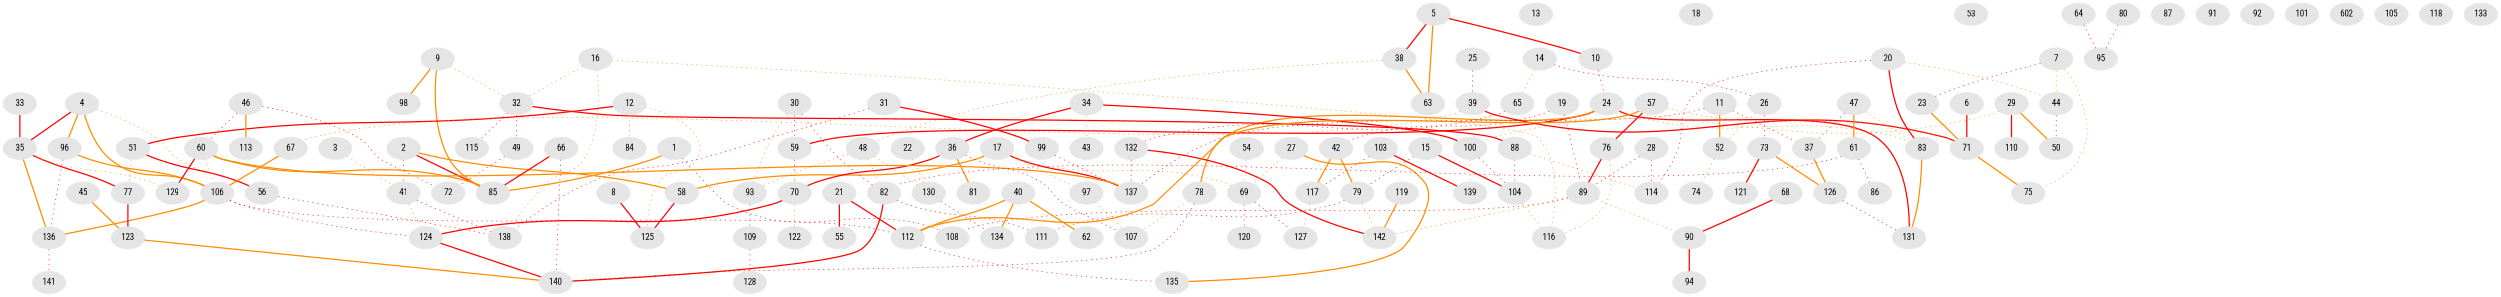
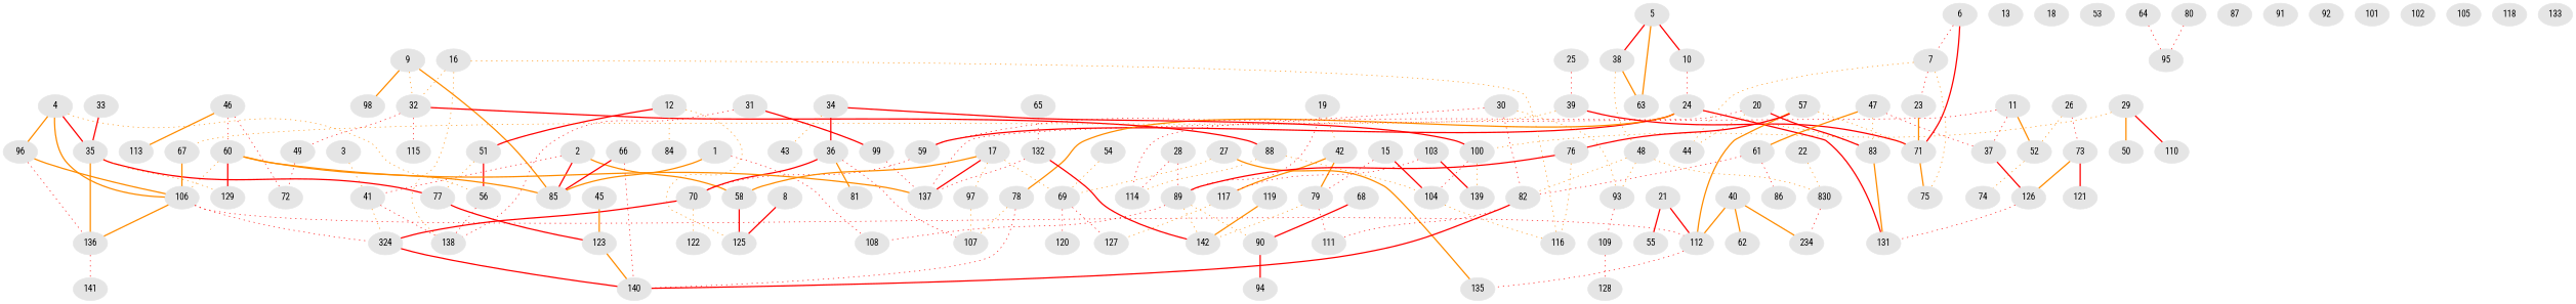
  graph {
    fontname="Roboto Condensed"
    node [color=gray90 fontname="Roboto Condensed" style=filled]
    edge [color=red fontname="Roboto Condensed" style=dotted]
    1
    85
    108
    2
    41
    58
    138
-   124
+   124 [label=324]
    125
    3
    4
    35
    56
    96
    106
    77
    129
    136
    112
    5
    10
    38
    63
    24
    48
    6
    7
    71
    23
    44
    75
    50
    8
    9
    32
    98
    49
    88
    115
    83
    59
    78
    131
    11
    37
    52
    137
    126
    74
    12
    51
    84
    13
-   14
    26
    65
    73
    132
    15
    79
    104
    142
    111
    116
    16
    17
    69
    97
    120
    127
    107
    18
    19
    42
    89
    117
    90
    20
    114
    21
    55
    135
    22
-   130
-   134
+   130 [label=830]
+   134 [label=234]
    70
    140
    25
    39
    67
    121
    27
    28
    29
    100
    110
    139
    30
    82
    93
    109
    31
    99
    72
    33
    34
    36
    43
    81
    123
    141
    122
    40
    62
    45
    46
    60
    113
    47
    61
    86
    53
    54
    57
    76
    64
    95
    66
    68
    94
    80
    87
    91
    92
    128
    101
-   102 [label=602]
+   102
    103
    105
    118
    119
    133
    1 -- 85 [color=darkorange style=bold]
    1 -- 108
    2 -- 85 [style=bold]
    2 -- 41
    2 -- 58 [color=darkorange style=bold]
    41 -- 138
    41 -- 124 [color=darkorange]
    58 -- 125 [style=bold]
    124 -- 140 [style=bold]
    3 -- 41 [color=darkorange]
    4 -- 35 [style=bold]
    4 -- 56 [color=darkorange]
    4 -- 96 [color=darkorange style=bold]
    4 -- 106 [color=darkorange style=bold]
    35 -- 77 [style=bold]
    35 -- 129 [color=darkorange]
    35 -- 136 [color=darkorange style=bold]
    56 -- 138
    96 -- 106 [color=darkorange style=bold]
    96 -- 136
    106 -- 124
    106 -- 136 [color=darkorange style=bold]
    106 -- 112
    77 -- 123 [style=bold]
    136 -- 141
    112 -- 135
    5 -- 10 [style=bold]
    5 -- 38 [style=bold]
    5 -- 63 [color=darkorange style=bold]
    10 -- 24
    38 -- 63 [color=darkorange style=bold]
    38 -- 48 [color=darkorange]
    24 -- 83 [color=darkorange]
    24 -- 59 [style=bold]
    24 -- 78 [color=darkorange style=bold]
    24 -- 131 [style=bold]
    48 -- 130 [color=darkorange]
    48 -- 82 [color=darkorange]
    48 -- 93 [color=darkorange]
+   6 -- 7
    6 -- 71 [style=bold]
    7 -- 23
    7 -- 44 [color=darkorange]
    7 -- 75 [color=darkorange]
    71 -- 75 [color=darkorange style=bold]
    23 -- 71 [color=darkorange style=bold]
-   44 -- 50
    8 -- 125 [style=bold]
    9 -- 85 [color=darkorange style=bold]
    9 -- 32 [color=darkorange]
    9 -- 98 [color=darkorange style=bold]
    32 -- 49
    32 -- 88 [style=bold]
    32 -- 115
    49 -- 72
-   88 -- 104
+   88 -- 104 [color=darkorange]
    88 -- 114 [color=darkorange]
    83 -- 131 [color=darkorange style=bold]
    59 -- 70
    78 -- 107 [color=darkorange]
    78 -- 140
    11 -- 37
    11 -- 52 [color=darkorange style=bold]
    11 -- 137
-   37 -- 126 [color=darkorange style=bold]
+   37 -- 126 [style=bold]
    52 -- 74 [color=darkorange]
    126 -- 131
    12 -- 125 [color=darkorange]
    12 -- 51 [style=bold]
    12 -- 84 [color=darkorange]
    51 -- 56 [style=bold]
    51 -- 77 [color=darkorange]
-   14 -- 26
-   14 -- 65 [color=darkorange]
    26 -- 52 [color=darkorange]
    26 -- 73
    65 -- 132
    73 -- 126 [color=darkorange style=bold]
    73 -- 121 [style=bold]
    132 -- 137
    132 -- 142 [style=bold]
    15 -- 79
    15 -- 104 [style=bold]
    79 -- 142 [color=darkorange]
    79 -- 111
    104 -- 116 [color=darkorange]
    16 -- 138 [color=darkorange]
    16 -- 32 [color=darkorange]
    16 -- 116 [color=darkorange]
    17 -- 58 [color=darkorange style=bold]
    17 -- 137 [style=bold]
    17 -- 69 [color=darkorange]
    17 -- 97 [color=darkorange]
    69 -- 120
    69 -- 127
    97 -- 107 [color=darkorange]
-   19 -- 42
+   19 -- 42 [color=darkorange]
    19 -- 89
    42 -- 79 [color=darkorange style=bold]
    42 -- 117 [color=darkorange style=bold]
    89 -- 108
    89 -- 142 [color=darkorange]
    89 -- 90 [color=darkorange]
    117 -- 127 [color=darkorange]
    90 -- 94 [style=bold]
    20 -- 44 [color=darkorange]
    20 -- 83 [style=bold]
    20 -- 114
    21 -- 112 [style=bold]
    21 -- 55 [style=bold]
    22 -- 130 [color=darkorange]
    130 -- 134
    70 -- 124 [style=bold]
    70 -- 122 [color=darkorange]
    25 -- 39
    39 -- 71 [style=bold]
    39 -- 67 [color=darkorange]
    67 -- 106 [color=darkorange style=bold]
    27 -- 69 [color=darkorange]
    27 -- 135 [color=darkorange style=bold]
    28 -- 89
    28 -- 114
    29 -- 50 [color=darkorange style=bold]
    29 -- 100 [color=darkorange]
    29 -- 110 [style=bold]
    100 -- 104
    100 -- 139 [color=darkorange]
    30 -- 59
    30 -- 82
    30 -- 93 [color=darkorange]
    82 -- 111
    82 -- 140 [style=bold]
    93 -- 109
    109 -- 128
    31 -- 138
    31 -- 99 [style=bold]
    99 -- 137
    33 -- 35 [style=bold]
    34 -- 100 [style=bold]
    34 -- 36 [style=bold]
    34 -- 43 [color=darkorange]
    36 -- 107
    36 -- 70 [style=bold]
    36 -- 81 [color=darkorange style=bold]
    123 -- 140 [color=darkorange style=bold]
    40 -- 112 [color=darkorange style=bold]
    40 -- 134 [color=darkorange style=bold]
    40 -- 62 [color=darkorange style=bold]
    45 -- 123 [color=darkorange style=bold]
    46 -- 72
    46 -- 60
    46 -- 113 [color=darkorange style=bold]
    60 -- 85 [color=darkorange style=bold]
    60 -- 106 [color=darkorange]
    60 -- 129 [style=bold]
    60 -- 137 [color=darkorange style=bold]
    47 -- 83 [color=darkorange]
    47 -- 37
    47 -- 61 [color=darkorange style=bold]
    61 -- 82
    61 -- 86
    54 -- 69 [color=darkorange]
    57 -- 112 [color=darkorange style=bold]
    57 -- 71 [color=darkorange]
    57 -- 76 [style=bold]
    76 -- 116 [color=darkorange]
    76 -- 89 [style=bold]
    64 -- 95
    66 -- 85 [style=bold]
    66 -- 140
    68 -- 90 [style=bold]
    80 -- 95
    103 -- 117
    103 -- 139 [style=bold]
    119 -- 142 [color=darkorange style=bold]
  }
